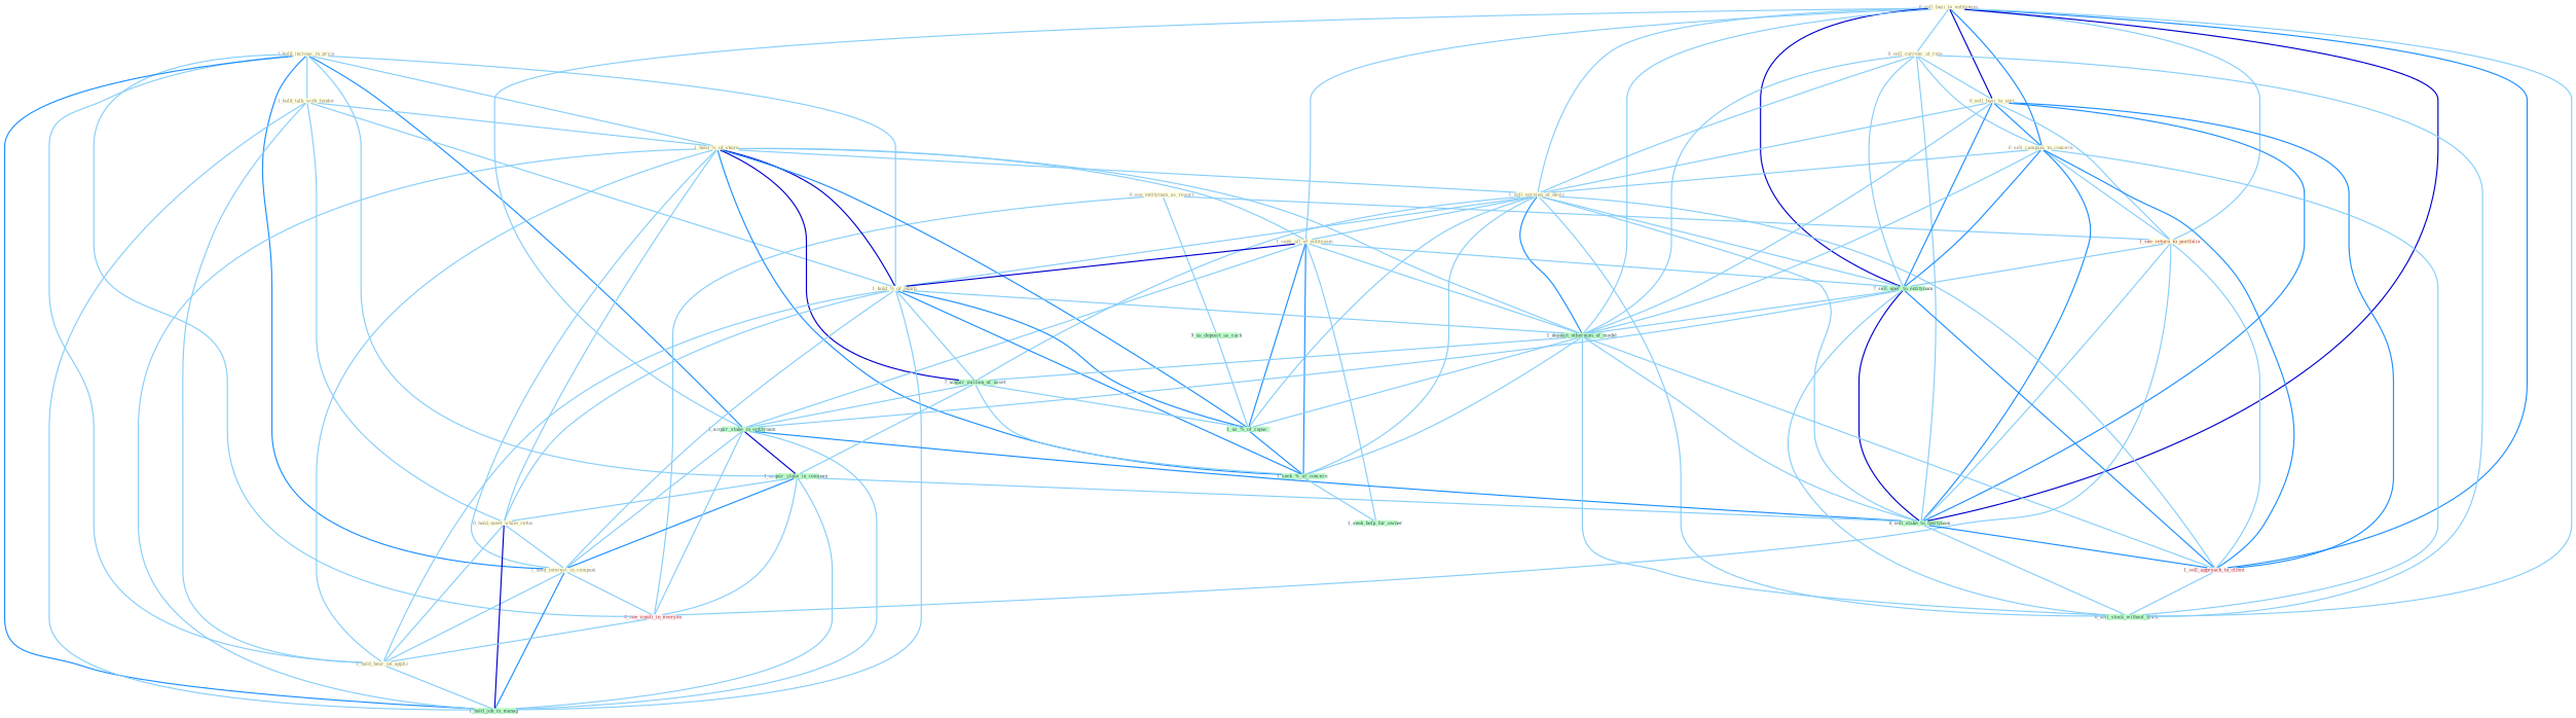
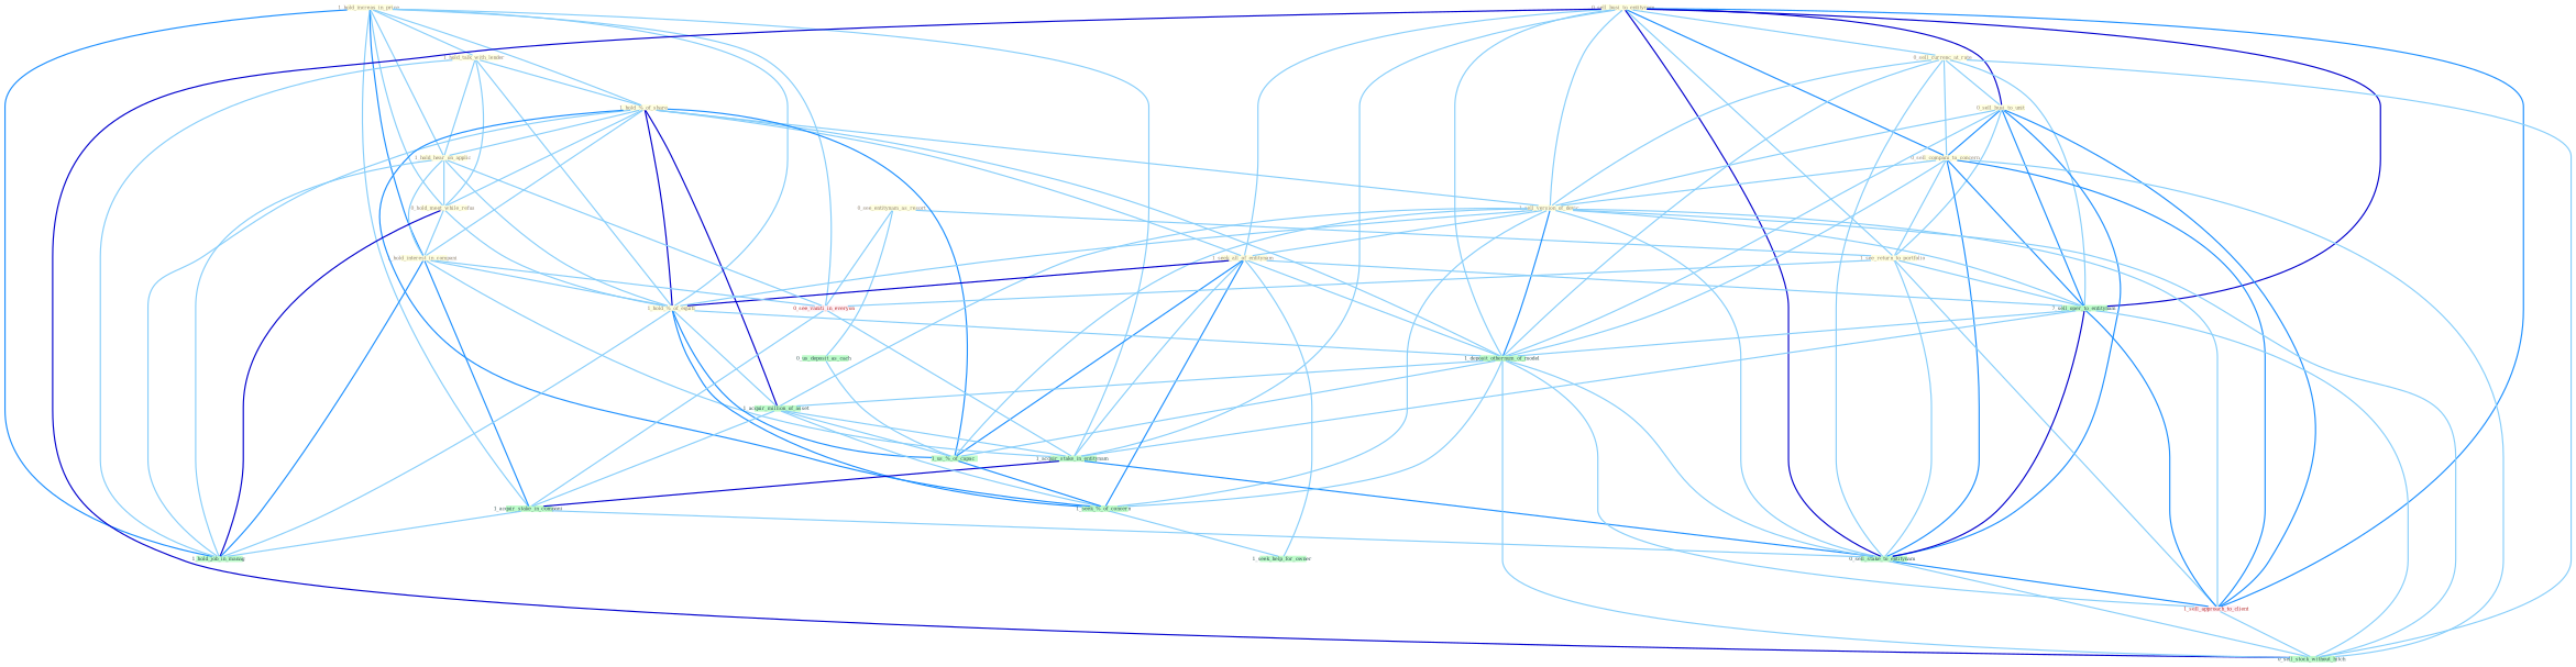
  graph {
    node [color="#ffffe0" fixedsize=true fontcolor="#8b7d6b" fontsize=4 shape=polygon style=filled]
    edge [color="#87cefa" w=1]
    "1_hold_increas_in_price " [height=.06 width=.5]
    "0_sell_busi_to_entitynam " [height=.06 width=.5]
    "0_see_entitynam_as_resort " [height=.06 width=.5]
    "1_hold_talk_with_lender " [height=.06 width=.5]
    "1_hold_%_of_share " [height=.06 width=.5]
    "0_sell_currenc_at_rate " [height=.06 width=.5]
    "0_sell_busi_to_unit " [height=.06 width=.5]
    "0_sell_compani_to_concern " [height=.06 width=.5]
    "1_sell_version_of_devic " [height=.06 width=.5]
    "1_hold_hear_on_applic " [height=.06 width=.5]
    "1_seek_all_of_entitynam " [height=.06 width=.5]
-   "1_see_return_to_portfolio " [fontcolor="#b22222" height=.06 width=.5]
+   "1_see_return_to_portfolio " [height=.06 width=.5]
    "0_hold_meet_while_refus " [height=.06 width=.5]
    "1_hold_interest_in_compani " [height=.06 width=.5]
    "1_hold_%_of_equiti " [height=.06 width=.5]
    "0_see_vaniti_in_everyon " [color="#fff0f5" fontcolor="#b22222" height=.06 width=.5]
    "1_sell_approach_to_client " [color="#fff0f5" fontcolor="#b22222" height=.06 width=.5]
    "1_acquir_stake_in_entitynam " [color="#BDFCC9" fontcolor="#2f4f4f" height=.06 width=.5]
    "1_acquir_stake_in_compani " [color="#BDFCC9" fontcolor="#2f4f4f" height=.06 width=.5]
    "1_hold_job_in_manag " [color="#BDFCC9" fontcolor="#2f4f4f" height=.06 width=.5]
    n21 [color="#BDFCC9" fontcolor="#2f4f4f" height=.06 label="7_sell_oper_to_entitynam" width=.5]
    n22 [color="#BDFCC9" fontcolor="#2f4f4f" height=.06 label="1_deposit_othernum_of_model" width=.5]
    "0_sell_stake_to_entitynam " [color="#BDFCC9" fontcolor="#2f4f4f" height=.06 width=.5]
    "0_sell_stock_without_hitch " [color="#BDFCC9" fontcolor="#2f4f4f" height=.06 width=.5]
-   "0_us_deposit_as_cach " [color="#BDFCC9" fontcolor="#2f4f4f" height=.06 width=.5 label="9_us_deposit_as_cach"]
-   "1_acquir_million_of_asset " [color="#BDFCC9" fontcolor="#2f4f4f" height=.06 width=.5 label="7_acquir_million_of_asset"]
+   "0_us_deposit_as_cach " [color="#BDFCC9" fontcolor="#2f4f4f" height=.06 width=.5]
+   "1_acquir_million_of_asset " [color="#BDFCC9" fontcolor="#2f4f4f" height=.06 width=.5]
    "1_us_%_of_capac " [color="#BDFCC9" fontcolor="#2f4f4f" height=.06 width=.5]
    "1_seek_%_of_concern " [color="#BDFCC9" fontcolor="#2f4f4f" height=.06 width=.5]
    "1_seek_help_for_owner " [color="#BDFCC9" fontcolor="#2f4f4f" height=.06 width=.5]
    subgraph sub_1 {
      "1_hold_increas_in_price "
      "0_sell_busi_to_entitynam "
      "0_see_entitynam_as_resort "
      "1_hold_talk_with_lender "
      "1_hold_%_of_share "
      "0_sell_currenc_at_rate "
      "0_sell_busi_to_unit "
      "0_sell_compani_to_concern "
      "1_sell_version_of_devic "
      "1_hold_hear_on_applic "
      "1_seek_all_of_entitynam "
      "1_see_return_to_portfolio "
      "0_hold_meet_while_refus "
      "1_hold_interest_in_compani "
      "1_hold_%_of_equiti "
    }
    subgraph sub_2 {
      "0_see_vaniti_in_everyon "
      "1_sell_approach_to_client "
    }
    "1_hold_increas_in_price " -- "1_hold_talk_with_lender "
    "1_hold_increas_in_price " -- "1_hold_%_of_share "
    "1_hold_increas_in_price " -- "1_hold_hear_on_applic "
-   "1_acquir_stake_in_compani " -- "0_hold_meet_while_refus "
+   "1_hold_increas_in_price " -- "0_hold_meet_while_refus "
    "1_hold_increas_in_price " -- "1_hold_interest_in_compani " [color="#1e90ff" w=2]
    "1_hold_increas_in_price " -- "1_hold_%_of_equiti "
    "1_hold_increas_in_price " -- "0_see_vaniti_in_everyon "
-   "1_hold_increas_in_price " -- "1_acquir_stake_in_entitynam " [color="#1e90ff"]
+   "1_hold_increas_in_price " -- "1_acquir_stake_in_entitynam "
    "1_hold_increas_in_price " -- "1_acquir_stake_in_compani "
    "1_hold_increas_in_price " -- "1_hold_job_in_manag " [color="#1e90ff" w=2]
    "0_sell_busi_to_entitynam " -- "0_sell_currenc_at_rate "
    "0_sell_busi_to_entitynam " -- "0_sell_busi_to_unit " [color="#0000cd" w=3]
    "0_sell_busi_to_entitynam " -- "0_sell_compani_to_concern " [color="#1e90ff" w=2]
    "0_sell_busi_to_entitynam " -- "1_sell_version_of_devic "
    "0_sell_busi_to_entitynam " -- "1_seek_all_of_entitynam "
    "0_sell_busi_to_entitynam " -- "1_see_return_to_portfolio "
    "0_sell_busi_to_entitynam " -- "1_sell_approach_to_client " [color="#1e90ff" w=2]
    "0_sell_busi_to_entitynam " -- "1_acquir_stake_in_entitynam "
    "0_sell_busi_to_entitynam " -- n21 [color="#0000cd" w=3]
    "0_sell_busi_to_entitynam " -- n22
    "0_sell_busi_to_entitynam " -- "0_sell_stake_to_entitynam " [color="#0000cd" w=3]
-   "0_sell_busi_to_entitynam " -- "0_sell_stock_without_hitch "
+   "0_sell_busi_to_entitynam " -- "0_sell_stock_without_hitch " [color="#0000cd"]
    "0_see_entitynam_as_resort " -- "1_see_return_to_portfolio "
    "0_see_entitynam_as_resort " -- "0_see_vaniti_in_everyon "
    "0_see_entitynam_as_resort " -- "0_us_deposit_as_cach "
    "1_hold_talk_with_lender " -- "1_hold_%_of_share "
    "1_hold_talk_with_lender " -- "1_hold_hear_on_applic "
    "1_hold_talk_with_lender " -- "0_hold_meet_while_refus "
    "1_hold_talk_with_lender " -- "1_hold_%_of_equiti "
    "1_hold_talk_with_lender " -- "1_hold_job_in_manag "
    "1_hold_%_of_share " -- "1_sell_version_of_devic "
    "1_hold_%_of_share " -- "1_hold_hear_on_applic "
    "1_hold_%_of_share " -- "1_seek_all_of_entitynam "
    "1_hold_%_of_share " -- "0_hold_meet_while_refus "
    "1_hold_%_of_share " -- "1_hold_interest_in_compani "
    "1_hold_%_of_share " -- "1_hold_%_of_equiti " [color="#0000cd" w=3]
    "1_hold_%_of_share " -- "1_hold_job_in_manag "
    "1_hold_%_of_share " -- n22
    "1_hold_%_of_share " -- "1_acquir_million_of_asset " [color="#0000cd"]
    "1_hold_%_of_share " -- "1_us_%_of_capac " [color="#1e90ff" w=2]
    "1_hold_%_of_share " -- "1_seek_%_of_concern " [color="#1e90ff" w=2]
    "0_sell_currenc_at_rate " -- "0_sell_busi_to_unit "
    "0_sell_currenc_at_rate " -- "0_sell_compani_to_concern "
    "0_sell_currenc_at_rate " -- "1_sell_version_of_devic "
    "0_sell_currenc_at_rate " -- n21
    "0_sell_currenc_at_rate " -- n22
    "0_sell_currenc_at_rate " -- "0_sell_stake_to_entitynam "
    "0_sell_currenc_at_rate " -- "0_sell_stock_without_hitch "
    "0_sell_busi_to_unit " -- "0_sell_compani_to_concern " [color="#1e90ff" w=2]
    "0_sell_busi_to_unit " -- "1_sell_version_of_devic "
    "0_sell_busi_to_unit " -- "1_see_return_to_portfolio "
    "0_sell_busi_to_unit " -- "1_sell_approach_to_client " [color="#1e90ff" w=2]
    "0_sell_busi_to_unit " -- n21 [color="#1e90ff" w=2]
    "0_sell_busi_to_unit " -- n22
    "0_sell_busi_to_unit " -- "0_sell_stake_to_entitynam " [color="#1e90ff" w=2]
    "0_sell_compani_to_concern " -- "1_sell_version_of_devic "
    "0_sell_compani_to_concern " -- "1_see_return_to_portfolio "
    "0_sell_compani_to_concern " -- "1_sell_approach_to_client " [color="#1e90ff" w=2]
    "0_sell_compani_to_concern " -- n21 [color="#1e90ff" w=2]
    "0_sell_compani_to_concern " -- n22
    "0_sell_compani_to_concern " -- "0_sell_stake_to_entitynam " [color="#1e90ff" w=2]
    "0_sell_compani_to_concern " -- "0_sell_stock_without_hitch "
    "1_sell_version_of_devic " -- "1_seek_all_of_entitynam "
    "1_sell_version_of_devic " -- "1_hold_%_of_equiti "
    "1_sell_version_of_devic " -- "1_sell_approach_to_client "
    "1_sell_version_of_devic " -- n21
    "1_sell_version_of_devic " -- n22 [color="#1e90ff" w=2]
    "1_sell_version_of_devic " -- "0_sell_stake_to_entitynam "
    "1_sell_version_of_devic " -- "0_sell_stock_without_hitch "
    "1_sell_version_of_devic " -- "1_acquir_million_of_asset "
    "1_sell_version_of_devic " -- "1_us_%_of_capac "
    "1_sell_version_of_devic " -- "1_seek_%_of_concern "
    "1_hold_hear_on_applic " -- "0_hold_meet_while_refus "
    "1_hold_hear_on_applic " -- "1_hold_interest_in_compani "
    "1_hold_hear_on_applic " -- "1_hold_%_of_equiti "
    "1_hold_hear_on_applic " -- "1_hold_job_in_manag "
    "1_seek_all_of_entitynam " -- "1_hold_%_of_equiti " [color="#0000cd"]
    "1_seek_all_of_entitynam " -- "1_acquir_stake_in_entitynam "
    "1_seek_all_of_entitynam " -- n21
    "1_seek_all_of_entitynam " -- n22
    "1_seek_all_of_entitynam " -- "1_us_%_of_capac " [color="#1e90ff"]
    "1_seek_all_of_entitynam " -- "1_seek_%_of_concern " [color="#1e90ff" w=2]
    "1_seek_all_of_entitynam " -- "1_seek_help_for_owner "
    "1_see_return_to_portfolio " -- "0_see_vaniti_in_everyon "
    "1_see_return_to_portfolio " -- "1_sell_approach_to_client "
    "1_see_return_to_portfolio " -- n21
    "1_see_return_to_portfolio " -- "0_sell_stake_to_entitynam "
    "0_hold_meet_while_refus " -- "1_hold_interest_in_compani "
    "0_hold_meet_while_refus " -- "1_hold_%_of_equiti "
    "0_hold_meet_while_refus " -- "1_hold_job_in_manag " [color="#0000cd"]
    "1_hold_interest_in_compani " -- "1_hold_%_of_equiti "
    "1_hold_interest_in_compani " -- "0_see_vaniti_in_everyon "
    "1_hold_interest_in_compani " -- "1_acquir_stake_in_entitynam "
    "1_hold_interest_in_compani " -- "1_acquir_stake_in_compani " [color="#1e90ff" w=2]
    "1_hold_interest_in_compani " -- "1_hold_job_in_manag " [color="#1e90ff" w=2]
    "1_hold_%_of_equiti " -- "1_hold_job_in_manag "
    "1_hold_%_of_equiti " -- n22
    "1_hold_%_of_equiti " -- "1_acquir_million_of_asset "
    "1_hold_%_of_equiti " -- "1_us_%_of_capac " [color="#1e90ff" w=2]
    "1_hold_%_of_equiti " -- "1_seek_%_of_concern " [color="#1e90ff" w=2]
    "0_see_vaniti_in_everyon " -- "1_hold_hear_on_applic "
    "0_see_vaniti_in_everyon " -- "1_acquir_stake_in_entitynam "
    "0_see_vaniti_in_everyon " -- "1_acquir_stake_in_compani "
    "1_sell_approach_to_client " -- "0_sell_stock_without_hitch "
    "1_acquir_stake_in_entitynam " -- "1_acquir_stake_in_compani " [color="#0000cd" w=3]
-   "1_acquir_stake_in_entitynam " -- "1_hold_job_in_manag "
    "1_acquir_stake_in_entitynam " -- "0_sell_stake_to_entitynam " [color="#1e90ff" w=2]
    "1_acquir_stake_in_compani " -- "1_hold_job_in_manag "
    "1_acquir_stake_in_compani " -- "0_sell_stake_to_entitynam "
    n21 -- "1_sell_approach_to_client " [color="#1e90ff" w=2]
    n21 -- "1_acquir_stake_in_entitynam "
    n21 -- n22
    n21 -- "0_sell_stake_to_entitynam " [color="#0000cd" w=3]
    n21 -- "0_sell_stock_without_hitch "
    n22 -- "1_sell_approach_to_client "
    n22 -- "0_sell_stake_to_entitynam "
    n22 -- "0_sell_stock_without_hitch "
    n22 -- "1_acquir_million_of_asset "
    n22 -- "1_us_%_of_capac "
    n22 -- "1_seek_%_of_concern "
    "0_sell_stake_to_entitynam " -- "1_sell_approach_to_client " [color="#1e90ff" w=2]
    "0_sell_stake_to_entitynam " -- "0_sell_stock_without_hitch "
    "0_us_deposit_as_cach " -- "1_us_%_of_capac "
    "1_acquir_million_of_asset " -- "1_acquir_stake_in_entitynam "
    "1_acquir_million_of_asset " -- "1_acquir_stake_in_compani "
    "1_acquir_million_of_asset " -- "1_us_%_of_capac "
    "1_acquir_million_of_asset " -- "1_seek_%_of_concern "
    "1_us_%_of_capac " -- "1_seek_%_of_concern " [color="#1e90ff" w=2]
    "1_seek_%_of_concern " -- "1_seek_help_for_owner "
  }
